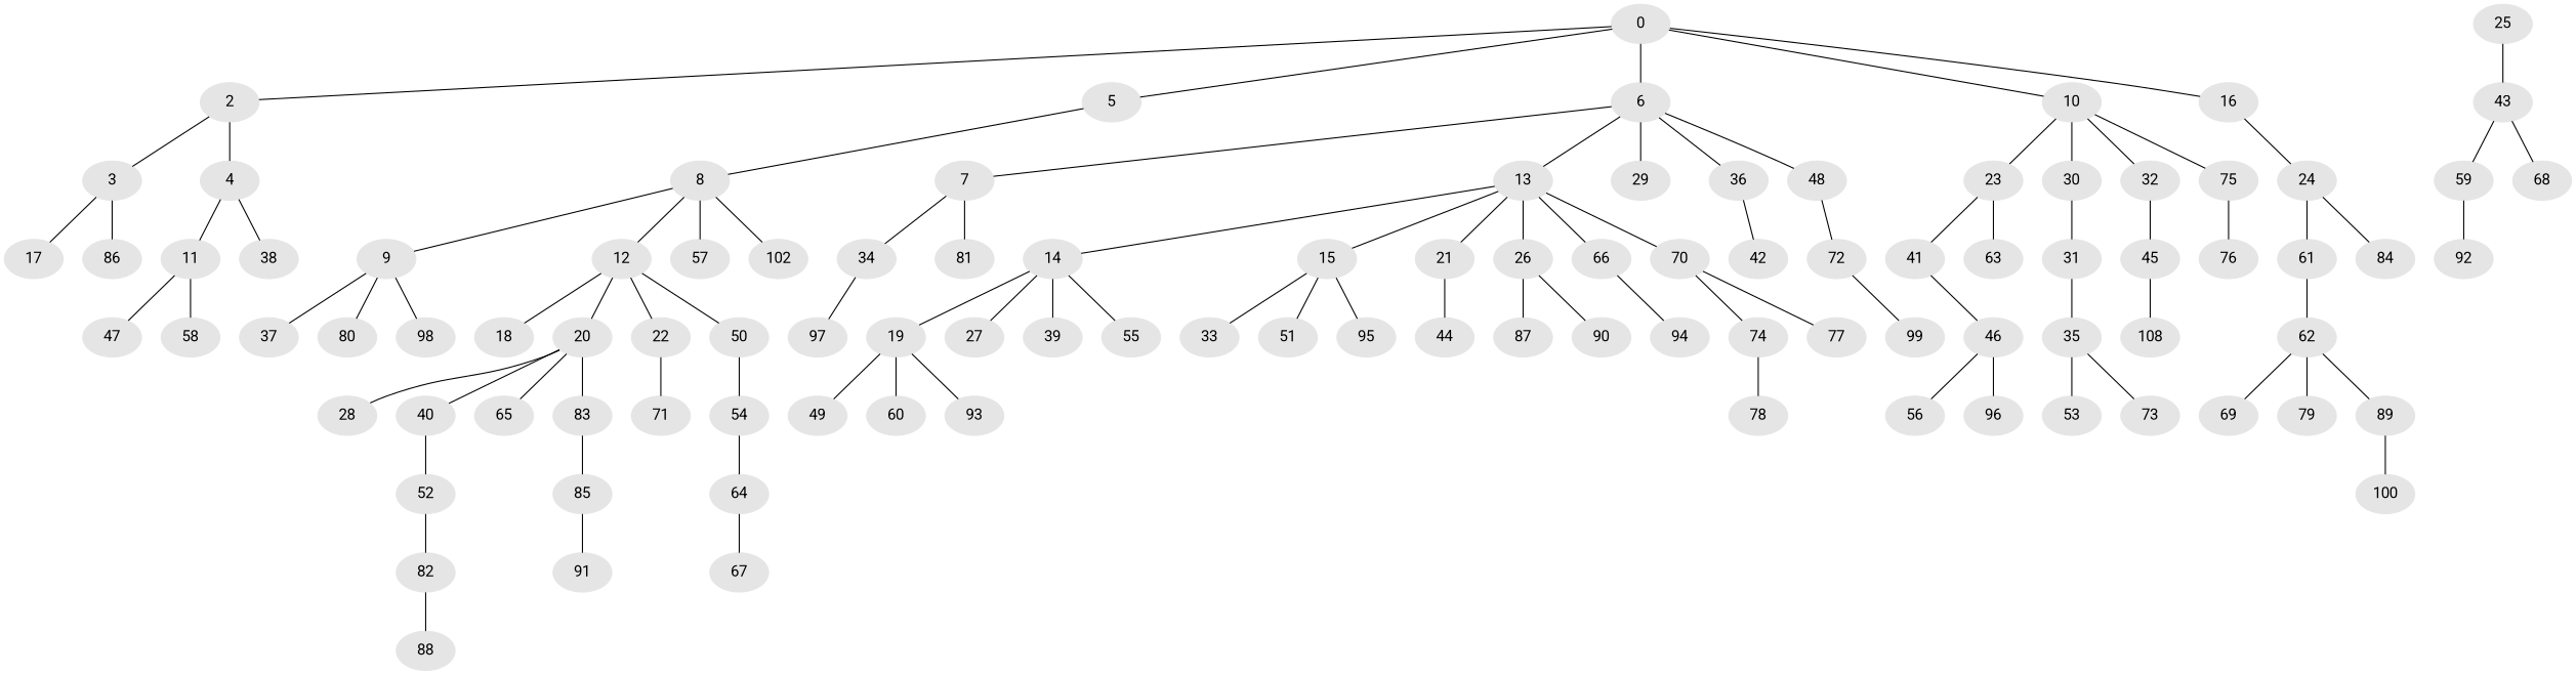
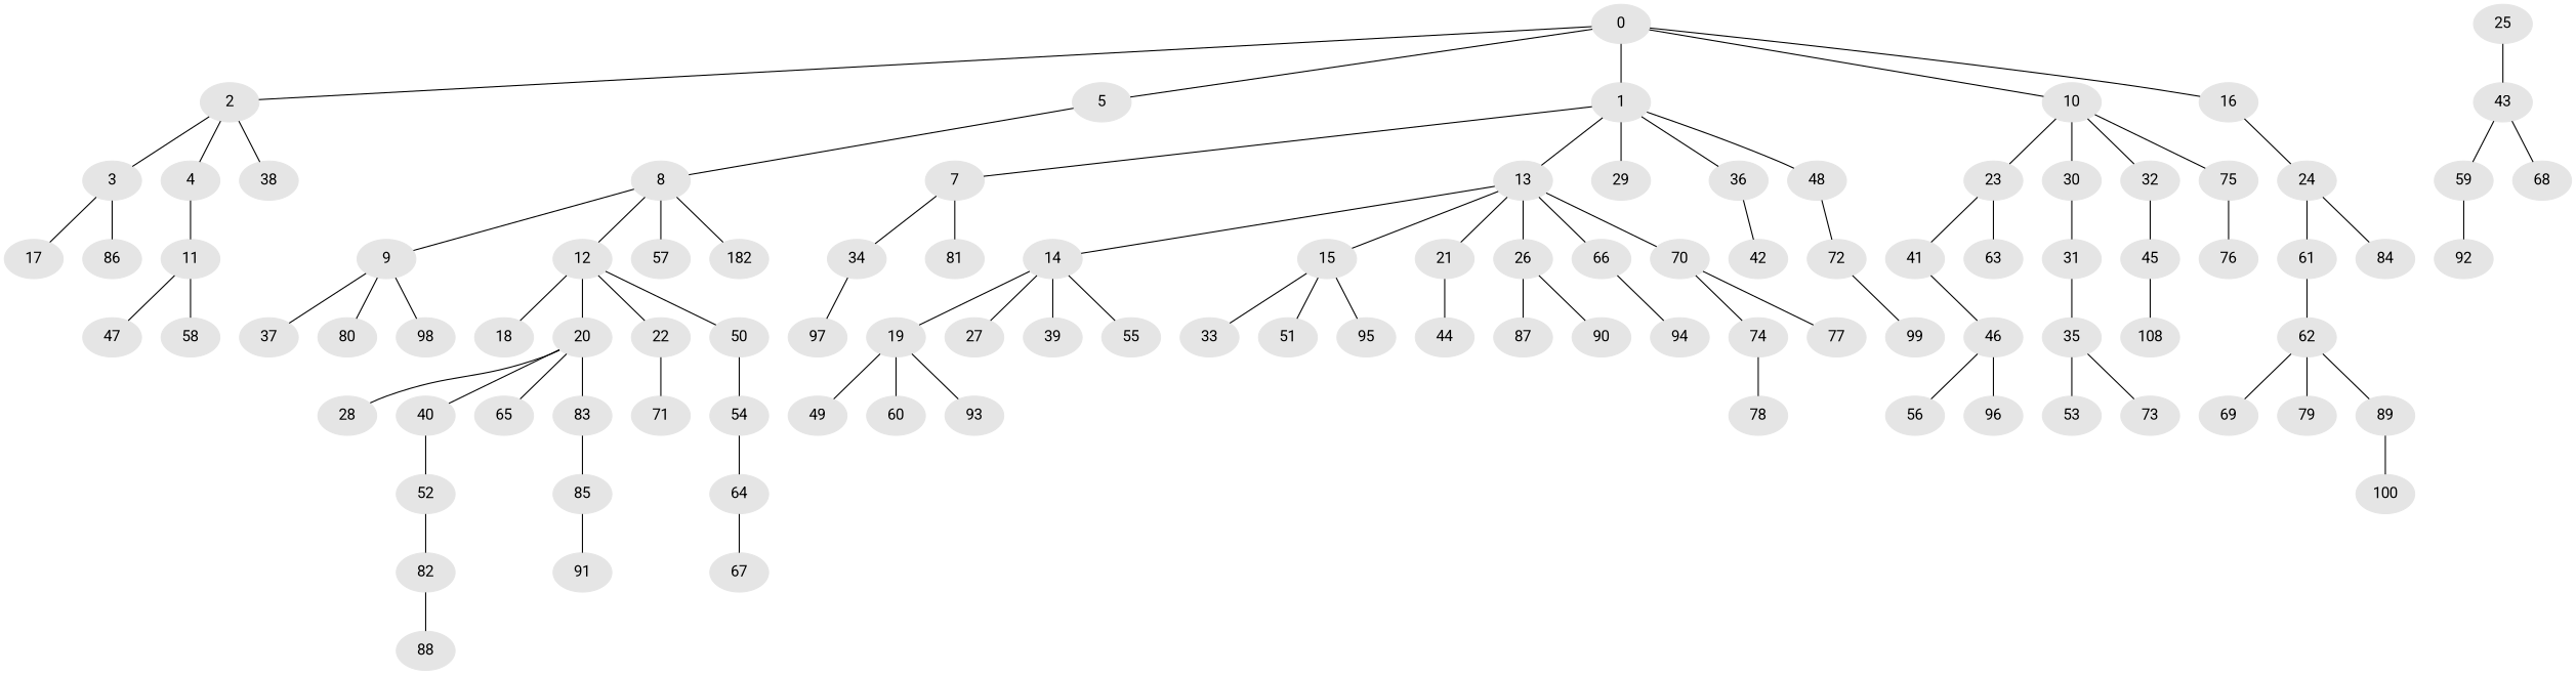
  graph {
    fontname=Roboto
    node [color=gray90 fontname=Roboto style=filled]
    edge [fontname=Roboto]
    n1 [label=0]
    2
    5
-   6
+   6 [label=1]
    10
    16
    3
    4
    8
    7
    13
    29
    36
    48
    23
    30
    32
    75
    24
    17
    86
    11
    38
    47
    58
    9
    12
    57
-   102
+   102 [label=182]
    34
    81
    14
    15
    21
    26
    66
    70
    42
    72
    97
    37
    80
    98
    18
    20
    22
    50
    41
    63
    31
    45
    76
    28
    40
    65
    83
    71
    54
    19
    27
    39
    55
    33
    51
    95
    44
    87
    90
    94
    74
    77
    49
    60
    93
    61
    84
    25
    43
    52
    85
    46
    62
    59
    68
    35
    53
    73
    n88 [label=108]
    82
    56
    96
    92
    99
    64
    88
    67
    69
    79
    89
    100
    78
    91
    n1 -- 2
    n1 -- 5
    n1 -- 6
    n1 -- 10
    n1 -- 16
    2 -- 3
    2 -- 4
    5 -- 8
    6 -- 7
    6 -- 13
    6 -- 29
    6 -- 36
    6 -- 48
    10 -- 23
    10 -- 30
    10 -- 32
    10 -- 75
    16 -- 24
    3 -- 17
    3 -- 86
    4 -- 11
-   4 -- 38
+   2 -- 38
    8 -- 9
    8 -- 12
    8 -- 57
    8 -- 102
    7 -- 34
    7 -- 81
    13 -- 14
    13 -- 15
    13 -- 21
    13 -- 26
    13 -- 66
    13 -- 70
    36 -- 42
    48 -- 72
    23 -- 41
    23 -- 63
    30 -- 31
    32 -- 45
    75 -- 76
    24 -- 61
    24 -- 84
    11 -- 47
    11 -- 58
    9 -- 37
    9 -- 80
    9 -- 98
    12 -- 18
    12 -- 20
    12 -- 22
    12 -- 50
    34 -- 97
    14 -- 19
    14 -- 27
    14 -- 39
    14 -- 55
    15 -- 33
    15 -- 51
    15 -- 95
    21 -- 44
    26 -- 87
    26 -- 90
    66 -- 94
    70 -- 74
    70 -- 77
    72 -- 99
    20 -- 28
    20 -- 40
    20 -- 65
    20 -- 83
    22 -- 71
    50 -- 54
    41 -- 46
    31 -- 35
    45 -- n88
    40 -- 52
    83 -- 85
    54 -- 64
    19 -- 49
    19 -- 60
    19 -- 93
    74 -- 78
    61 -- 62
    25 -- 43
    43 -- 59
    43 -- 68
    52 -- 82
    85 -- 91
    46 -- 56
    46 -- 96
    62 -- 69
    62 -- 79
    62 -- 89
    59 -- 92
    35 -- 53
    35 -- 73
    82 -- 88
    64 -- 67
    89 -- 100
  }
